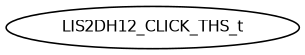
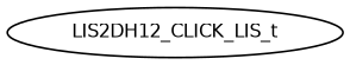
  digraph {
    rankdir=LR
-   n1 [color=black fillcolor=white fontname=Helvetica fontsize=10 height=0.2 label=LIS2DH12_CLICK_THS_t shape=ellipse style=filled width=0.4]
+   n1 [color=black fillcolor=white fontname=Helvetica fontsize=10 height=0.2 label=LIS2DH12_CLICK_LIS_t shape=ellipse style=filled width=0.4]
  }
